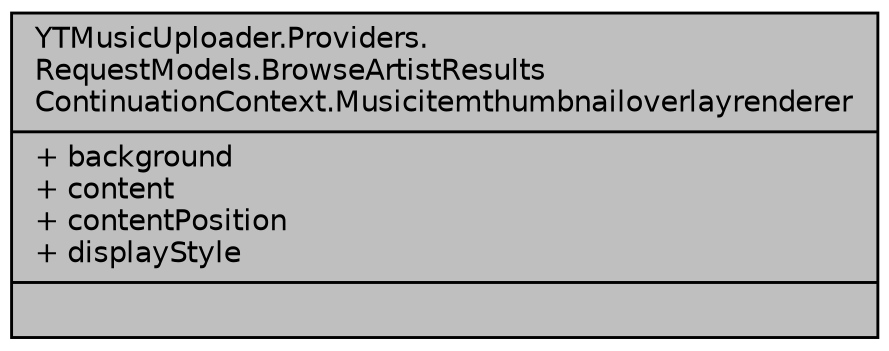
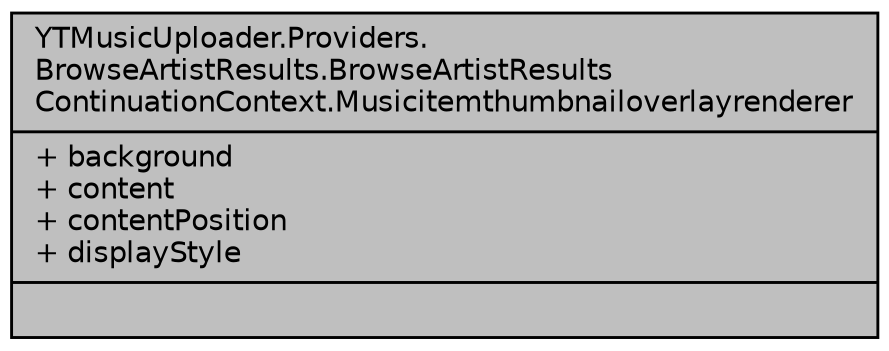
  digraph {
-   n1 [color=black fillcolor=grey75 fontcolor=black fontname=Helvetica fontsize=10 height=0.2 label="{YTMusicUploader.Providers.\lRequestModels.BrowseArtistResults\lContinuationContext.Musicitemthumbnailoverlayrenderer\n|+ background\l+ content\l+ contentPosition\l+ displayStyle\l|}" shape=record style=filled width=0.4]
+   n1 [color=black fillcolor=grey75 fontcolor=black fontname=Helvetica fontsize=10 height=0.2 label="{YTMusicUploader.Providers.\lBrowseArtistResults.BrowseArtistResults\lContinuationContext.Musicitemthumbnailoverlayrenderer\n|+ background\l+ content\l+ contentPosition\l+ displayStyle\l|}" shape=record style=filled width=0.4]
  }
